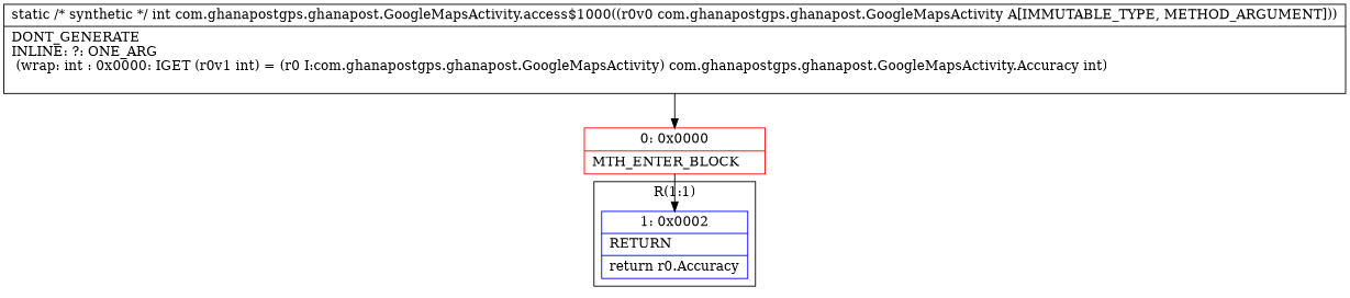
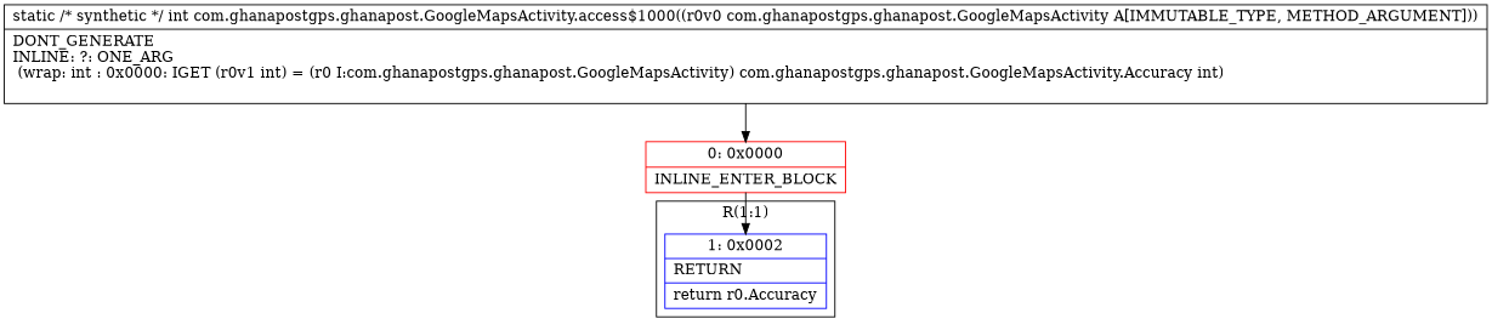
  digraph {
    node [shape=record]
    n1 [color=blue label="{1\:\ 0x0002|RETURN\l|return r0.Accuracy\l}"]
-   n2 [color=red label="{0\:\ 0x0000|MTH_ENTER_BLOCK\l}"]
+   n2 [color=red label="{0\:\ 0x0000|INLINE_ENTER_BLOCK\l}"]
    n3 [label="{static \/* synthetic *\/ int com.ghanapostgps.ghanapost.GoogleMapsActivity.access$1000((r0v0 com.ghanapostgps.ghanapost.GoogleMapsActivity A[IMMUTABLE_TYPE, METHOD_ARGUMENT]))  | DONT_GENERATE\lINLINE: ?: ONE_ARG  \l  (wrap: int : 0x0000: IGET  (r0v1 int) = (r0 I:com.ghanapostgps.ghanapost.GoogleMapsActivity) com.ghanapostgps.ghanapost.GoogleMapsActivity.Accuracy int)\l\l}"]
    subgraph cluster_1 {
      label="R(1:1)"
      n1
    }
    n2 -> n1
    n3 -> n2
  }
